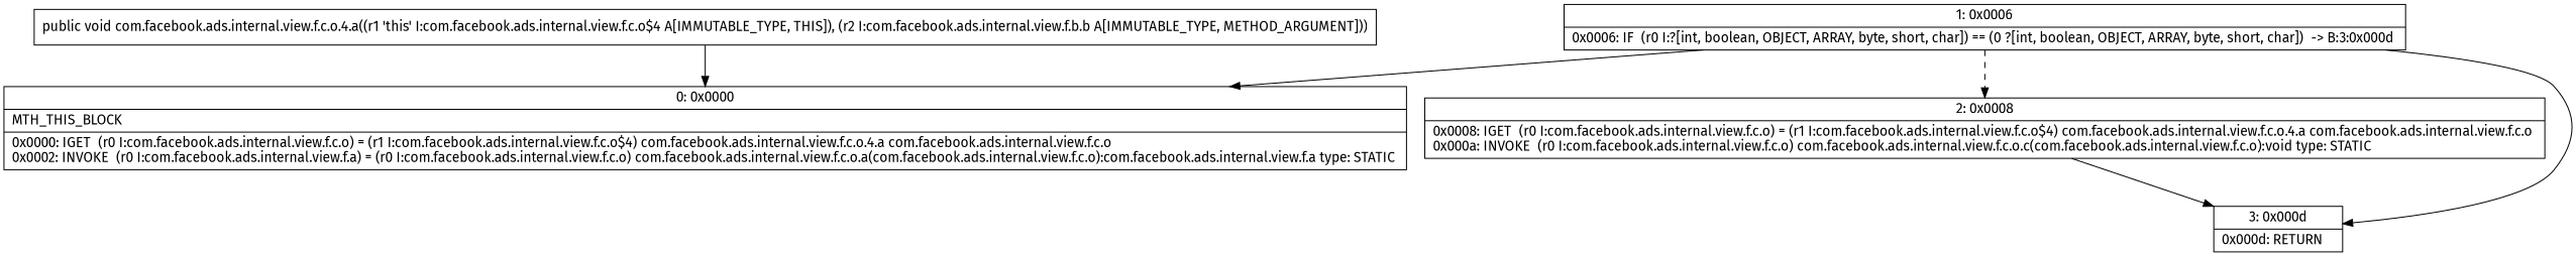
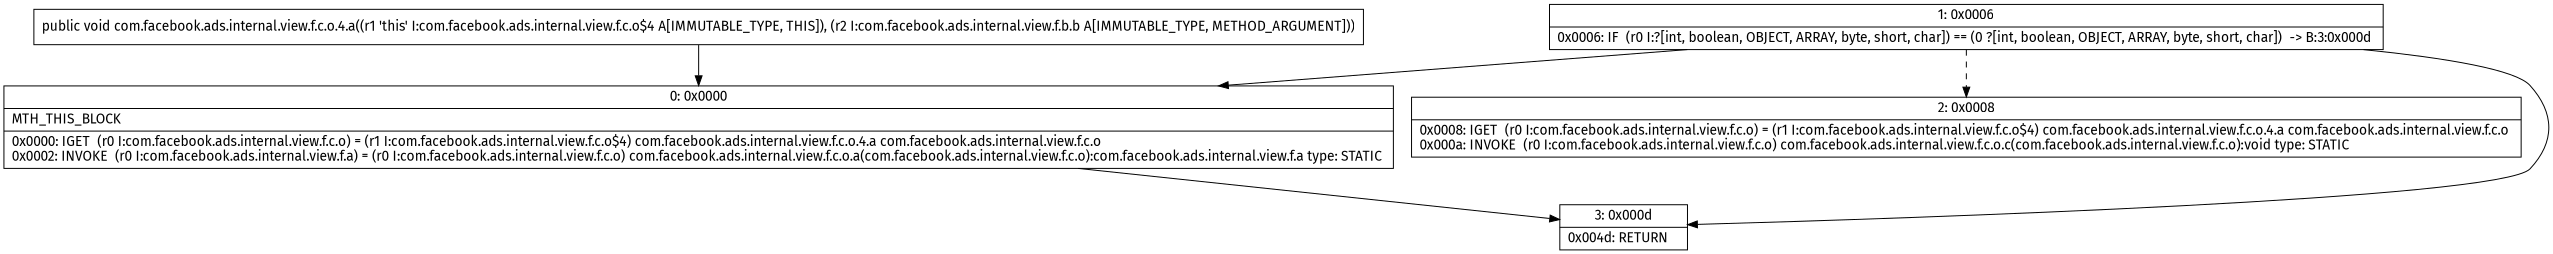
  digraph {
    fontname="Fira Sans"
    node [fontname="Fira Sans" shape=record]
    edge [fontname="Fira Sans"]
    n1 [label="{0\:\ 0x0000|MTH_THIS_BLOCK\l|0x0000: IGET  (r0 I:com.facebook.ads.internal.view.f.c.o) = (r1 I:com.facebook.ads.internal.view.f.c.o$4) com.facebook.ads.internal.view.f.c.o.4.a com.facebook.ads.internal.view.f.c.o \l0x0002: INVOKE  (r0 I:com.facebook.ads.internal.view.f.a) = (r0 I:com.facebook.ads.internal.view.f.c.o) com.facebook.ads.internal.view.f.c.o.a(com.facebook.ads.internal.view.f.c.o):com.facebook.ads.internal.view.f.a type: STATIC \l}"]
    n2 [label="{1\:\ 0x0006|0x0006: IF  (r0 I:?[int, boolean, OBJECT, ARRAY, byte, short, char]) == (0 ?[int, boolean, OBJECT, ARRAY, byte, short, char])  \-\> B:3:0x000d \l}"]
    n3 [label="{2\:\ 0x0008|0x0008: IGET  (r0 I:com.facebook.ads.internal.view.f.c.o) = (r1 I:com.facebook.ads.internal.view.f.c.o$4) com.facebook.ads.internal.view.f.c.o.4.a com.facebook.ads.internal.view.f.c.o \l0x000a: INVOKE  (r0 I:com.facebook.ads.internal.view.f.c.o) com.facebook.ads.internal.view.f.c.o.c(com.facebook.ads.internal.view.f.c.o):void type: STATIC \l}"]
-   n4 [label="{3\:\ 0x000d|0x000d: RETURN   \l}"]
+   n4 [label="{3\:\ 0x000d|0x004d: RETURN   \l}"]
    n5 [label="{public void com.facebook.ads.internal.view.f.c.o.4.a((r1 'this' I:com.facebook.ads.internal.view.f.c.o$4 A[IMMUTABLE_TYPE, THIS]), (r2 I:com.facebook.ads.internal.view.f.b.b A[IMMUTABLE_TYPE, METHOD_ARGUMENT])) }"]
    n2 -> n1
    n2 -> n3 [style=dashed]
    n2 -> n4
-   n3 -> n4
+   n1 -> n4
    n5 -> n1
  }
